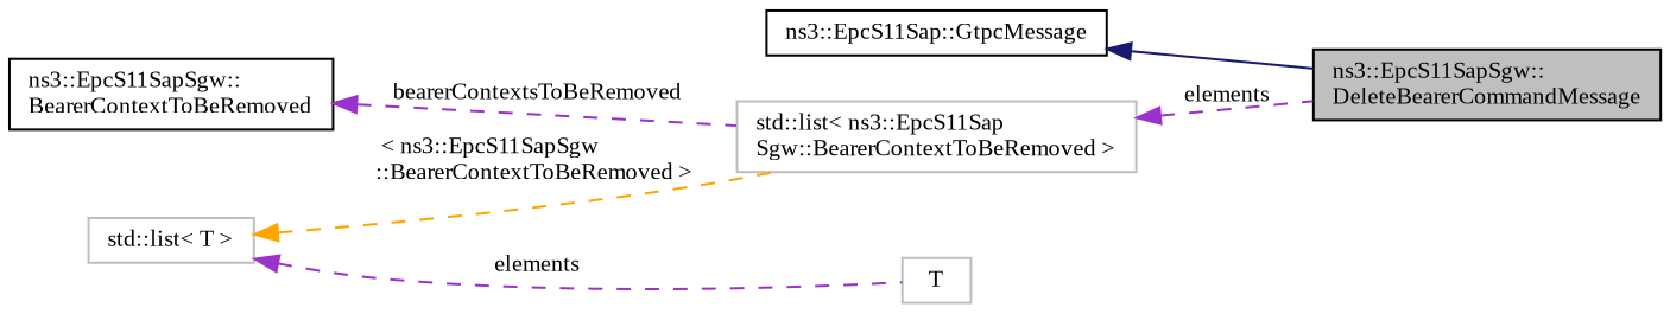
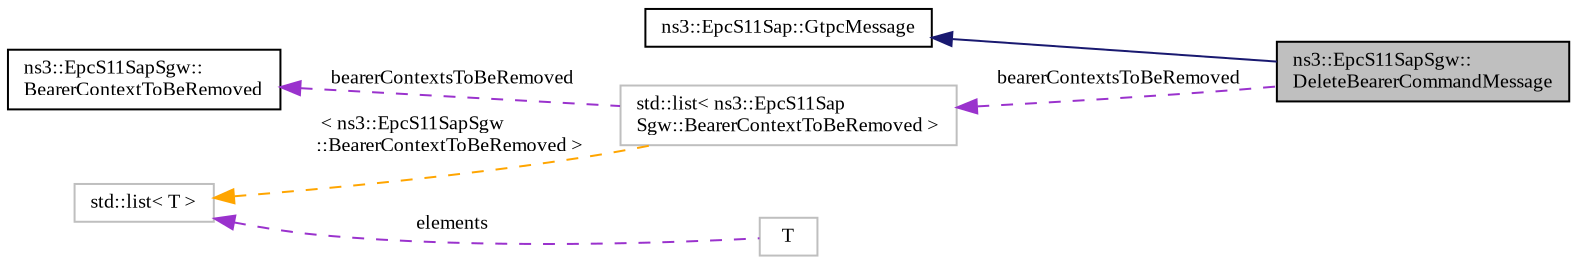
  digraph {
    fontname="Liberation Serif"
    rankdir=LR
    node [color=black fillcolor=white fontname="Liberation Serif" fontsize=10 shape=record style=filled]
    edge [color=darkorchid3 dir=back fontname="Liberation Serif" fontsize=10 labelfontname=Helvetica labelfontsize=10 style=dashed]
    n1 [fillcolor=grey75 fontcolor=black height=0.2 label="ns3::EpcS11SapSgw::\lDeleteBearerCommandMessage" width=0.4]
    n2 [height=0.2 label="ns3::EpcS11Sap::GtpcMessage" width=0.4]
    n3 [color=grey75 height=0.2 label="std::list\< ns3::EpcS11Sap\lSgw::BearerContextToBeRemoved \>" width=0.4]
    n4 [height=0.2 label="ns3::EpcS11SapSgw::\lBearerContextToBeRemoved" width=0.4]
    n5 [color=grey75 height=0.2 label="std::list\< T \>" width=0.4]
    n6 [color=grey75 height=0.2 label=T width=0.4]
    n2 -> n1 [color=midnightblue style=solid]
-   n3 -> n1 [label=" elements"]
+   n3 -> n1 [label=" bearerContextsToBeRemoved"]
    n4 -> n3 [label=" bearerContextsToBeRemoved"]
    n5 -> n3 [color=orange label=" \< ns3::EpcS11SapSgw\l::BearerContextToBeRemoved \>"]
    n5 -> n6 [label=" elements"]
  }
